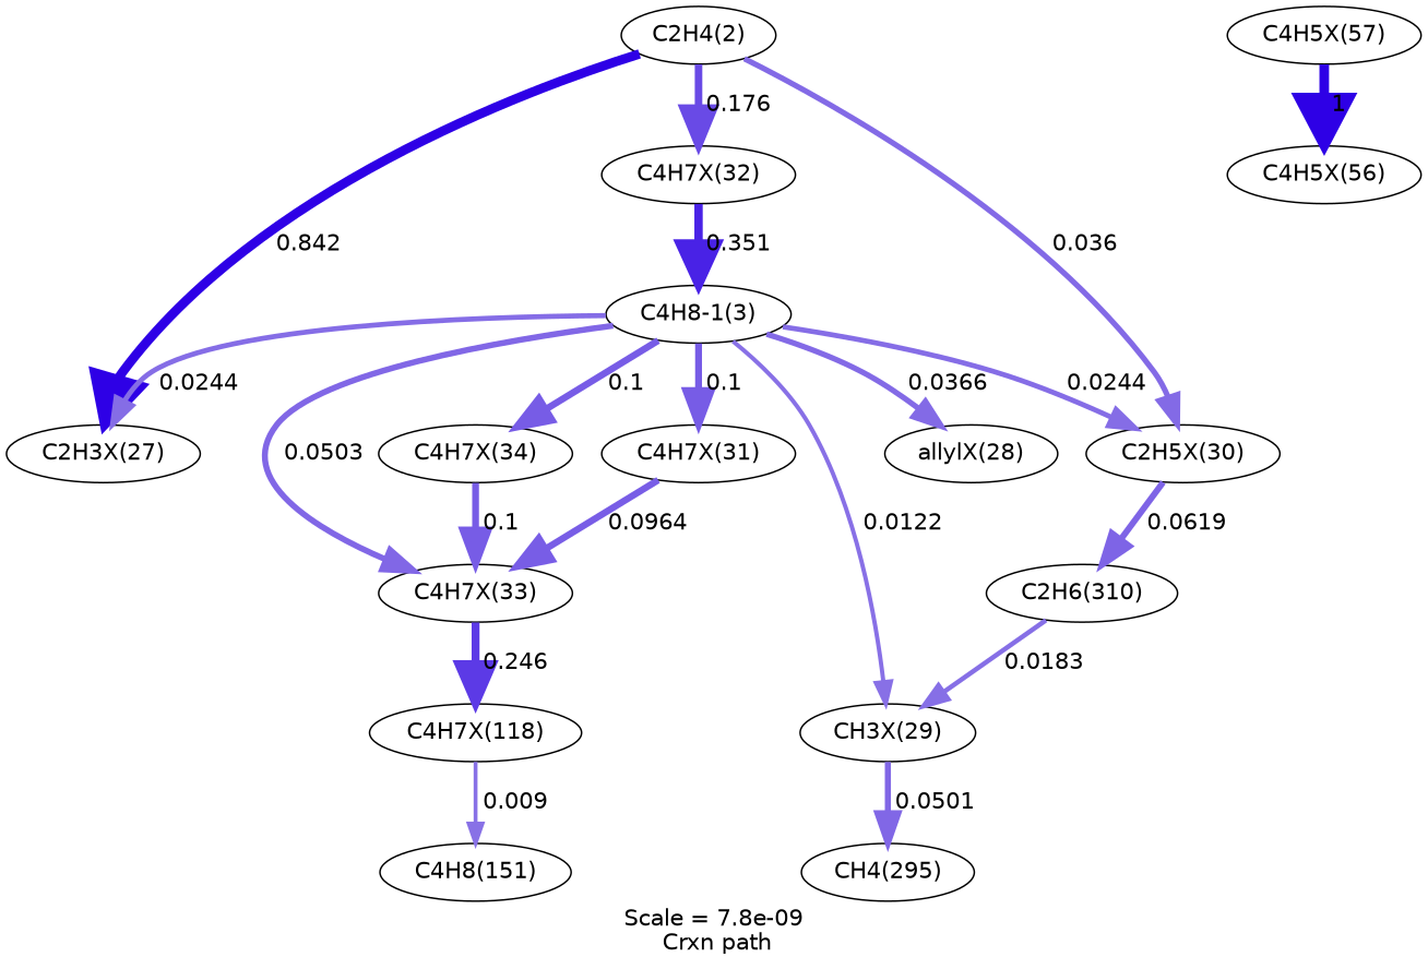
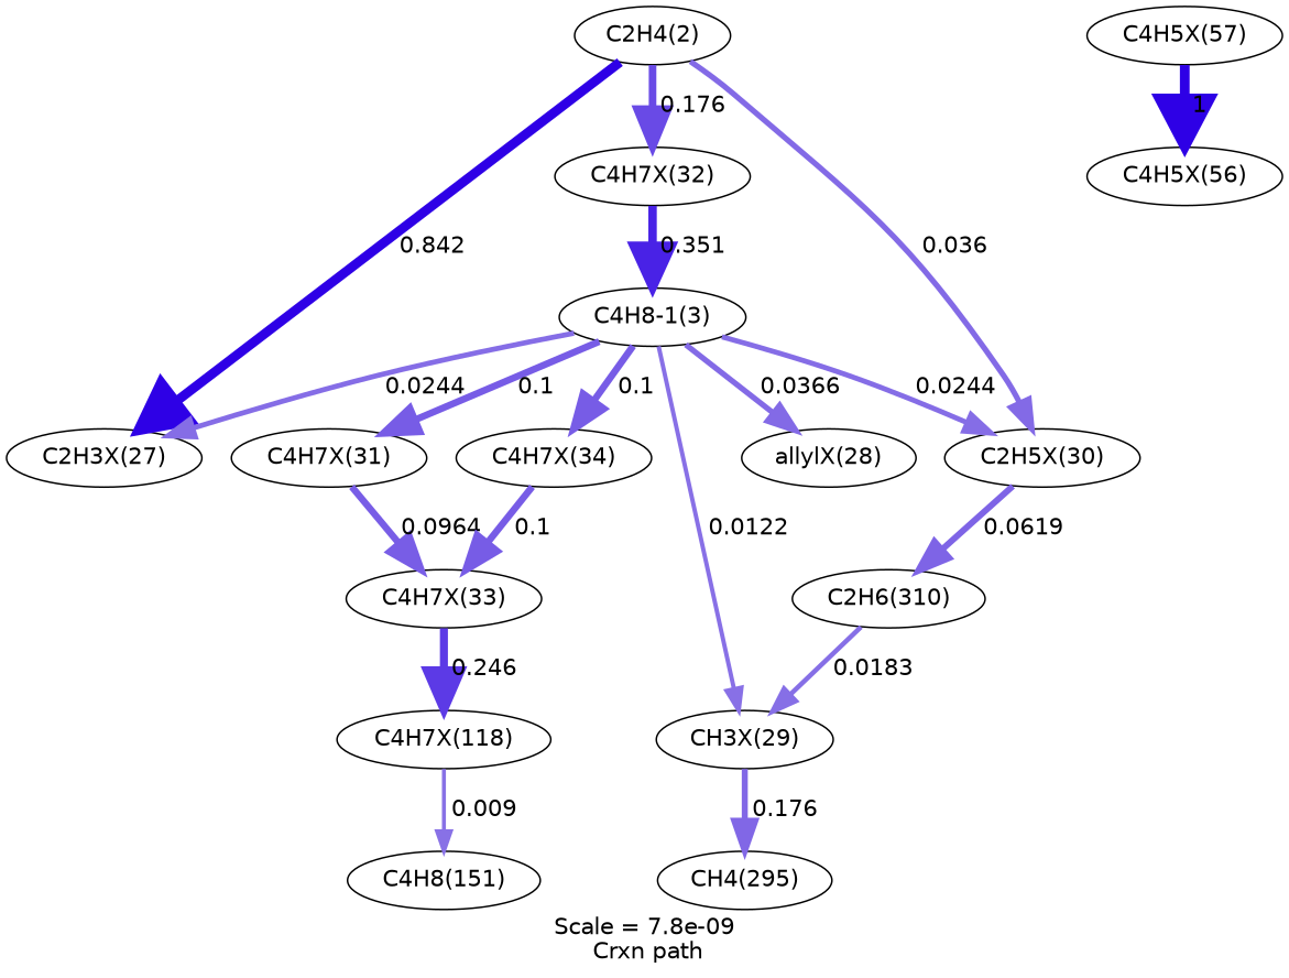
  digraph {
    fontname=Helvetica
    label="Scale = 7.8e-09\l Crxn path"
    node [fontname=Helvetica]
    edge [arrowsize=2.13 color="0.7, 0.6, 0.9" fontname=Helvetica style="setlinewidth(3.2)"]
    n1 [label="C2H4(2)"]
    n2 [label="C2H3X(27)"]
    n3 [label="C4H7X(32)"]
    n4 [label="C2H5X(30)"]
    n5 [label="C4H8-1(3)"]
    n6 [label="C2H6(310)"]
    n7 [label="C4H7X(31)"]
    n8 [label="C4H7X(33)"]
    n9 [label="C4H7X(34)"]
    n10 [label="CH3X(29)"]
    n11 [label="allylX(28)"]
    n12 [label="C4H5X(57)"]
    n13 [label="C4H5X(56)"]
    n14 [label="C4H7X(118)"]
    n15 [label="CH4(295)"]
    n16 [label="C4H8(151)"]
    n1 -> n2 [arrowsize=2.93 color="0.7, 1.34, 0.9" label=" 0.842" style="setlinewidth(5.87)"]
    n1 -> n3 [arrowsize=2.34 color="0.7, 0.676, 0.9" label=" 0.176" style="setlinewidth(4.69)"]
    n1 -> n4 [arrowsize=1.75 color="0.7, 0.536, 0.9" label=" 0.036" style="setlinewidth(3.49)"]
    n3 -> n5 [arrowsize=2.6 color="0.7, 0.851, 0.9" label=" 0.351" style="setlinewidth(5.21)"]
    n4 -> n6 [arrowsize=1.95 color="0.7, 0.562, 0.9" label=" 0.0619" style="setlinewidth(3.9)"]
    n5 -> n2 [arrowsize=1.6 color="0.7, 0.524, 0.9" label=" 0.0244"]
    n5 -> n4 [arrowsize=1.6 color="0.7, 0.524, 0.9" label=" 0.0244"]
    n5 -> n7 [label=" 0.1" style="setlinewidth(4.27)"]
-   n5 -> n8 [arrowsize=1.87 color="0.7, 0.55, 0.9" label=" 0.0503" style="setlinewidth(3.74)"]
    n5 -> n9 [label=" 0.1" style="setlinewidth(4.27)"]
    n5 -> n10 [arrowsize=1.34 color="0.7, 0.512, 0.9" label=" 0.0122" style="setlinewidth(2.67)"]
    n5 -> n11 [arrowsize=1.75 color="0.7, 0.537, 0.9" label=" 0.0366" style="setlinewidth(3.5)"]
    n6 -> n10 [arrowsize=1.49 color="0.7, 0.518, 0.9" label=" 0.0183" style="setlinewidth(2.98)"]
    n7 -> n8 [arrowsize=2.12 color="0.7, 0.596, 0.9" label=" 0.0964" style="setlinewidth(4.23)"]
    n8 -> n14 [arrowsize=2.47 color="0.7, 0.746, 0.9" label=" 0.246" style="setlinewidth(4.94)"]
    n9 -> n8 [label=" 0.1" style="setlinewidth(4.26)"]
-   n10 -> n15 [arrowsize=1.87 color="0.7, 0.55, 0.9" label=" 0.0501" style="setlinewidth(3.74)"]
+   n10 -> n15 [arrowsize=1.87 color="0.7, 0.55, 0.9" label=" 0.176" style="setlinewidth(3.74)"]
    n12 -> n13 [arrowsize=3 color="0.7, 1.5, 0.9" label=" 1" style="setlinewidth(6)"]
    n14 -> n16 [arrowsize=1.22 color="0.7, 0.509, 0.9" label=" 0.009" style="setlinewidth(2.44)"]
  }
